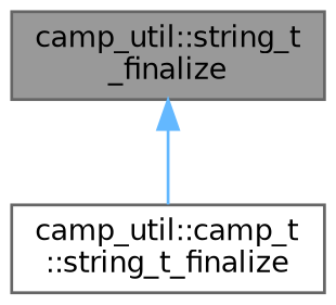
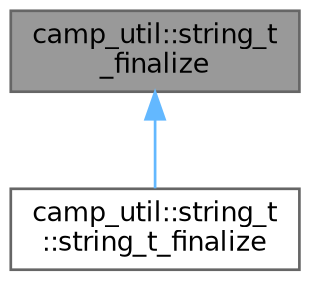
  digraph {
    rankdir=TB
    node [fontname=Helvetica fontsize=10 shape=box style=filled]
    n1 [color=gray40 fillcolor=grey60 fontcolor=black height=0.2 label="camp_util::string_t\l_finalize" width=0.4]
-   n2 [color=grey40 fillcolor=white height=0.2 label="camp_util::camp_t\l::string_t_finalize" width=0.4]
+   n2 [color=grey40 fillcolor=white height=0.2 label="camp_util::string_t\l::string_t_finalize" width=0.4]
    n1 -> n2 [color=steelblue1 dir=back fontname=Helvetica fontsize=10 labelfontname=Helvetica labelfontsize=10 style=solid]
  }
